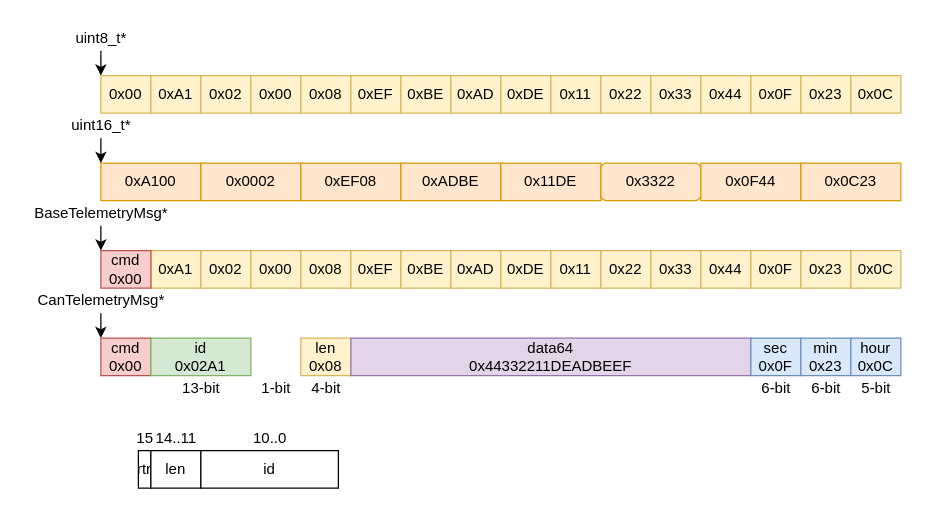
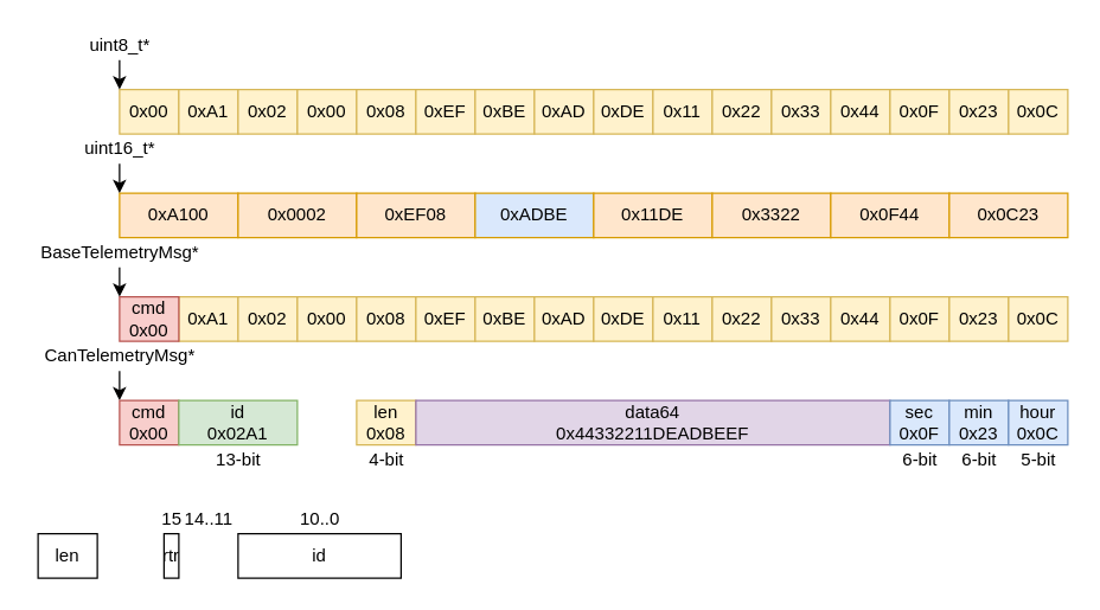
  <mxCell id="0" />
  <mxCell id="1" parent="0" />
  <mxCell id="2" value="0x00" style="rounded=0;whiteSpace=wrap;html=1;fillColor=#fff2cc;strokeColor=#d6b656;" parent="1" vertex="1"><mxGeometry x="80" y="60" width="40" height="30" as="geometry" /></mxCell>
  <mxCell id="3" value="" style="endArrow=classic;html=1;" parent="1" edge="1"><mxGeometry width="50" height="50" relative="1" as="geometry"><mxPoint x="80" y="40" as="sourcePoint" /><mxPoint x="80" y="60" as="targetPoint" /></mxGeometry></mxCell>
  <mxCell id="4" value="uint8_t*" style="text;html=1;align=center;verticalAlign=middle;resizable=0;points=[];;autosize=1;" parent="1" vertex="1"><mxGeometry x="50" y="20" width="60" height="20" as="geometry" /></mxCell>
  <mxCell id="5" value="0xA100" style="rounded=0;whiteSpace=wrap;html=1;fillColor=#ffe6cc;strokeColor=#d79b00;" parent="1" vertex="1"><mxGeometry x="80" y="130" width="80" height="30" as="geometry" /></mxCell>
  <mxCell id="6" value="0x0002" style="rounded=0;whiteSpace=wrap;html=1;fillColor=#ffe6cc;strokeColor=#d79b00;" parent="1" vertex="1"><mxGeometry x="160" y="130" width="80" height="30" as="geometry" /></mxCell>
  <mxCell id="7" value="0xEF08" style="rounded=0;whiteSpace=wrap;html=1;fillColor=#ffe6cc;strokeColor=#d79b00;" parent="1" vertex="1"><mxGeometry x="240" y="130" width="80" height="30" as="geometry" /></mxCell>
- <mxCell id="8" value="0xADBE" style="rounded=0;whiteSpace=wrap;html=1;fillColor=#ffe6cc;strokeColor=#d79b00;" parent="1" vertex="1"><mxGeometry x="320" y="130" width="80" height="30" as="geometry" /></mxCell>
+ <mxCell id="8" value="0xADBE" style="rounded=0;whiteSpace=wrap;html=1;fillColor=#dae8fc;strokeColor=#d79b00;" parent="1" vertex="1"><mxGeometry x="320" y="130" width="80" height="30" as="geometry" /></mxCell>
  <mxCell id="9" value="0x11DE" style="rounded=0;whiteSpace=wrap;html=1;fillColor=#ffe6cc;strokeColor=#d79b00;" parent="1" vertex="1"><mxGeometry x="400" y="130" width="80" height="30" as="geometry" /></mxCell>
- <mxCell id="10" value="0x3322" style="whiteSpace=wrap;html=1;fillColor=#ffe6cc;strokeColor=#d79b00;rounded=1;" parent="1" vertex="1"><mxGeometry x="480" y="130" width="80" height="30" as="geometry" /></mxCell>
+ <mxCell id="10" value="0x3322" style="rounded=0;whiteSpace=wrap;html=1;fillColor=#ffe6cc;strokeColor=#d79b00;" parent="1" vertex="1"><mxGeometry x="480" y="130" width="80" height="30" as="geometry" /></mxCell>
  <mxCell id="11" value="0x0F44" style="rounded=0;whiteSpace=wrap;html=1;fillColor=#ffe6cc;strokeColor=#d79b00;" parent="1" vertex="1"><mxGeometry x="560" y="130" width="80" height="30" as="geometry" /></mxCell>
  <mxCell id="12" value="0x0C23" style="rounded=0;whiteSpace=wrap;html=1;fillColor=#ffe6cc;strokeColor=#d79b00;" parent="1" vertex="1"><mxGeometry x="640" y="130" width="80" height="30" as="geometry" /></mxCell>
  <mxCell id="13" value="" style="endArrow=classic;html=1;" parent="1" edge="1"><mxGeometry width="50" height="50" relative="1" as="geometry"><mxPoint x="80" y="110" as="sourcePoint" /><mxPoint x="80" y="130" as="targetPoint" /></mxGeometry></mxCell>
  <mxCell id="14" value="uint16_t*" style="text;html=1;align=center;verticalAlign=middle;resizable=0;points=[];;autosize=1;" parent="1" vertex="1"><mxGeometry x="50" y="90" width="60" height="20" as="geometry" /></mxCell>
  <mxCell id="15" value="0xA1" style="rounded=0;whiteSpace=wrap;html=1;fillColor=#fff2cc;strokeColor=#d6b656;" parent="1" vertex="1"><mxGeometry x="120" y="200" width="40" height="30" as="geometry" /></mxCell>
  <mxCell id="16" value="0x02" style="rounded=0;whiteSpace=wrap;html=1;fillColor=#fff2cc;strokeColor=#d6b656;" parent="1" vertex="1"><mxGeometry x="160" y="200" width="40" height="30" as="geometry" /></mxCell>
  <mxCell id="17" value="0x00" style="rounded=0;whiteSpace=wrap;html=1;fillColor=#fff2cc;strokeColor=#d6b656;" parent="1" vertex="1"><mxGeometry x="200" y="200" width="40" height="30" as="geometry" /></mxCell>
  <mxCell id="18" value="0x08" style="rounded=0;whiteSpace=wrap;html=1;fillColor=#fff2cc;strokeColor=#d6b656;" parent="1" vertex="1"><mxGeometry x="240" y="200" width="40" height="30" as="geometry" /></mxCell>
  <mxCell id="19" value="0xEF" style="rounded=0;whiteSpace=wrap;html=1;fillColor=#fff2cc;strokeColor=#d6b656;" parent="1" vertex="1"><mxGeometry x="280" y="200" width="40" height="30" as="geometry" /></mxCell>
  <mxCell id="20" value="0xBE" style="rounded=0;whiteSpace=wrap;html=1;fillColor=#fff2cc;strokeColor=#d6b656;" parent="1" vertex="1"><mxGeometry x="320" y="200" width="40" height="30" as="geometry" /></mxCell>
  <mxCell id="21" value="0xAD" style="rounded=0;whiteSpace=wrap;html=1;fillColor=#fff2cc;strokeColor=#d6b656;" parent="1" vertex="1"><mxGeometry x="360" y="200" width="40" height="30" as="geometry" /></mxCell>
  <mxCell id="22" value="0xDE" style="rounded=0;whiteSpace=wrap;html=1;fillColor=#fff2cc;strokeColor=#d6b656;" parent="1" vertex="1"><mxGeometry x="400" y="200" width="40" height="30" as="geometry" /></mxCell>
  <mxCell id="23" value="0x11" style="rounded=0;whiteSpace=wrap;html=1;fillColor=#fff2cc;strokeColor=#d6b656;" parent="1" vertex="1"><mxGeometry x="440" y="200" width="40" height="30" as="geometry" /></mxCell>
  <mxCell id="24" value="0x22" style="rounded=0;whiteSpace=wrap;html=1;fillColor=#fff2cc;strokeColor=#d6b656;" parent="1" vertex="1"><mxGeometry x="480" y="200" width="40" height="30" as="geometry" /></mxCell>
  <mxCell id="25" value="0x33" style="rounded=0;whiteSpace=wrap;html=1;fillColor=#fff2cc;strokeColor=#d6b656;" parent="1" vertex="1"><mxGeometry x="520" y="200" width="40" height="30" as="geometry" /></mxCell>
  <mxCell id="26" value="0x44" style="rounded=0;whiteSpace=wrap;html=1;fillColor=#fff2cc;strokeColor=#d6b656;" parent="1" vertex="1"><mxGeometry x="560" y="200" width="40" height="30" as="geometry" /></mxCell>
  <mxCell id="27" value="0x0F" style="rounded=0;whiteSpace=wrap;html=1;fillColor=#fff2cc;strokeColor=#d6b656;" parent="1" vertex="1"><mxGeometry x="600" y="200" width="40" height="30" as="geometry" /></mxCell>
  <mxCell id="28" value="0x23" style="rounded=0;whiteSpace=wrap;html=1;fillColor=#fff2cc;strokeColor=#d6b656;" parent="1" vertex="1"><mxGeometry x="640" y="200" width="40" height="30" as="geometry" /></mxCell>
  <mxCell id="29" value="0x0C" style="rounded=0;whiteSpace=wrap;html=1;fillColor=#fff2cc;strokeColor=#d6b656;" parent="1" vertex="1"><mxGeometry x="680" y="200" width="40" height="30" as="geometry" /></mxCell>
  <mxCell id="30" value="cmd&lt;br&gt;0x00" style="rounded=0;whiteSpace=wrap;html=1;fillColor=#f8cecc;strokeColor=#b85450;" parent="1" vertex="1"><mxGeometry x="80" y="200" width="40" height="30" as="geometry" /></mxCell>
  <mxCell id="31" value="" style="endArrow=classic;html=1;" parent="1" edge="1"><mxGeometry width="50" height="50" relative="1" as="geometry"><mxPoint x="80" y="180" as="sourcePoint" /><mxPoint x="80" y="200" as="targetPoint" /></mxGeometry></mxCell>
  <mxCell id="32" value="BaseTelemetryMsg*" style="text;html=1;align=center;verticalAlign=middle;resizable=0;points=[];;autosize=1;" parent="1" vertex="1"><mxGeometry y="160" width="120" height="20" as="geometry" x="20" /></mxCell>
  <mxCell id="33" value="" style="endArrow=classic;html=1;" parent="1" edge="1"><mxGeometry width="50" height="50" relative="1" as="geometry"><mxPoint x="80" y="250" as="sourcePoint" /><mxPoint x="80" y="270" as="targetPoint" /></mxGeometry></mxCell>
  <mxCell id="34" value="CanTelemetryMsg*" style="text;html=1;align=center;verticalAlign=middle;resizable=0;points=[];;autosize=1;" parent="1" vertex="1"><mxGeometry y="230" width="120" height="20" as="geometry" x="20" /></mxCell>
  <mxCell id="35" value="cmd&lt;br&gt;0x00" style="rounded=0;whiteSpace=wrap;html=1;fillColor=#f8cecc;strokeColor=#b85450;" parent="1" vertex="1"><mxGeometry x="80" y="270" width="40" height="30" as="geometry" /></mxCell>
  <mxCell id="36" value="id&lt;br&gt;0x02A1" style="rounded=0;whiteSpace=wrap;html=1;fillColor=#d5e8d4;strokeColor=#82b366;" parent="1" vertex="1"><mxGeometry x="120" y="270" width="80" height="30" as="geometry" /></mxCell>
  <mxCell id="37" value="len&lt;br&gt;0x08" style="rounded=0;whiteSpace=wrap;html=1;fillColor=#fff2cc;strokeColor=#d6b656;" parent="1" vertex="1"><mxGeometry x="240" y="270" width="40" height="30" as="geometry" /></mxCell>
  <mxCell id="38" value="data64&lt;br&gt;0x44332211DEADBEEF" style="rounded=0;whiteSpace=wrap;html=1;fillColor=#e1d5e7;strokeColor=#9673a6;" parent="1" vertex="1"><mxGeometry x="280" y="270" width="320" height="30" as="geometry" /></mxCell>
  <mxCell id="39" value="sec&lt;br&gt;0x0F" style="rounded=0;whiteSpace=wrap;html=1;fillColor=#dae8fc;strokeColor=#6c8ebf;" parent="1" vertex="1"><mxGeometry x="600" y="270" width="40" height="30" as="geometry" /></mxCell>
  <mxCell id="40" value="min&lt;br&gt;0x23" style="rounded=0;whiteSpace=wrap;html=1;fillColor=#dae8fc;strokeColor=#6c8ebf;" parent="1" vertex="1"><mxGeometry x="640" y="270" width="40" height="30" as="geometry" /></mxCell>
  <mxCell id="41" value="hour&lt;br&gt;0x0C" style="rounded=0;whiteSpace=wrap;html=1;fillColor=#dae8fc;strokeColor=#6c8ebf;" parent="1" vertex="1"><mxGeometry x="680" y="270" width="40" height="30" as="geometry" /></mxCell>
  <mxCell id="42" value="0xA1" style="rounded=0;whiteSpace=wrap;html=1;fillColor=#fff2cc;strokeColor=#d6b656;" parent="1" vertex="1"><mxGeometry x="120" y="60" width="40" height="30" as="geometry" /></mxCell>
  <mxCell id="43" value="0x02" style="rounded=0;whiteSpace=wrap;html=1;fillColor=#fff2cc;strokeColor=#d6b656;" parent="1" vertex="1"><mxGeometry x="160" y="60" width="40" height="30" as="geometry" /></mxCell>
  <mxCell id="44" value="0x00" style="rounded=0;whiteSpace=wrap;html=1;fillColor=#fff2cc;strokeColor=#d6b656;" parent="1" vertex="1"><mxGeometry x="200" y="60" width="40" height="30" as="geometry" /></mxCell>
  <mxCell id="45" value="0x08" style="rounded=0;whiteSpace=wrap;html=1;fillColor=#fff2cc;strokeColor=#d6b656;" parent="1" vertex="1"><mxGeometry x="240" y="60" width="40" height="30" as="geometry" /></mxCell>
  <mxCell id="46" value="0xEF" style="rounded=0;whiteSpace=wrap;html=1;fillColor=#fff2cc;strokeColor=#d6b656;" parent="1" vertex="1"><mxGeometry x="280" y="60" width="40" height="30" as="geometry" /></mxCell>
  <mxCell id="47" value="0xBE" style="rounded=0;whiteSpace=wrap;html=1;fillColor=#fff2cc;strokeColor=#d6b656;" parent="1" vertex="1"><mxGeometry x="320" y="60" width="40" height="30" as="geometry" /></mxCell>
  <mxCell id="48" value="0xAD" style="rounded=0;whiteSpace=wrap;html=1;fillColor=#fff2cc;strokeColor=#d6b656;" parent="1" vertex="1"><mxGeometry x="360" y="60" width="40" height="30" as="geometry" /></mxCell>
  <mxCell id="49" value="0xDE" style="rounded=0;whiteSpace=wrap;html=1;fillColor=#fff2cc;strokeColor=#d6b656;" parent="1" vertex="1"><mxGeometry x="400" y="60" width="40" height="30" as="geometry" /></mxCell>
  <mxCell id="50" value="0x11" style="rounded=0;whiteSpace=wrap;html=1;fillColor=#fff2cc;strokeColor=#d6b656;" parent="1" vertex="1"><mxGeometry x="440" y="60" width="40" height="30" as="geometry" /></mxCell>
  <mxCell id="51" value="0x22" style="rounded=0;whiteSpace=wrap;html=1;fillColor=#fff2cc;strokeColor=#d6b656;" parent="1" vertex="1"><mxGeometry x="480" y="60" width="40" height="30" as="geometry" /></mxCell>
  <mxCell id="52" value="0x33" style="rounded=0;whiteSpace=wrap;html=1;fillColor=#fff2cc;strokeColor=#d6b656;" parent="1" vertex="1"><mxGeometry x="520" y="60" width="40" height="30" as="geometry" /></mxCell>
  <mxCell id="53" value="0x44" style="rounded=0;whiteSpace=wrap;html=1;fillColor=#fff2cc;strokeColor=#d6b656;" parent="1" vertex="1"><mxGeometry x="560" y="60" width="40" height="30" as="geometry" /></mxCell>
  <mxCell id="54" value="0x0F" style="rounded=0;whiteSpace=wrap;html=1;fillColor=#fff2cc;strokeColor=#d6b656;" parent="1" vertex="1"><mxGeometry x="600" y="60" width="40" height="30" as="geometry" /></mxCell>
  <mxCell id="55" value="0x23" style="rounded=0;whiteSpace=wrap;html=1;fillColor=#fff2cc;strokeColor=#d6b656;" parent="1" vertex="1"><mxGeometry x="640" y="60" width="40" height="30" as="geometry" /></mxCell>
  <mxCell id="56" value="0x0C" style="rounded=0;whiteSpace=wrap;html=1;fillColor=#fff2cc;strokeColor=#d6b656;" parent="1" vertex="1"><mxGeometry x="680" y="60" width="40" height="30" as="geometry" /></mxCell>
  <mxCell id="57" value="rtr" style="rounded=0;whiteSpace=wrap;html=1;" parent="1" vertex="1"><mxGeometry x="110" y="360" width="10" height="30" as="geometry" /></mxCell>
  <mxCell id="58" value="15" style="text;html=1;align=center;verticalAlign=middle;resizable=0;points=[];;autosize=1;" parent="1" vertex="1"><mxGeometry x="100" y="340" width="30" height="20" as="geometry" /></mxCell>
- <mxCell id="59" value="len" style="rounded=0;whiteSpace=wrap;html=1;" parent="1" vertex="1"><mxGeometry x="120" y="360" width="40" height="30" as="geometry" /></mxCell>
+ <mxCell id="59" value="len" style="rounded=0;whiteSpace=wrap;html=1;" parent="1" vertex="1"><mxGeometry x="25" y="360" width="40" height="30" as="geometry" /></mxCell>
  <mxCell id="60" value="14..11" style="text;html=1;align=center;verticalAlign=middle;resizable=0;points=[];;autosize=1;" parent="1" vertex="1"><mxGeometry x="115" y="340" width="50" height="20" as="geometry" /></mxCell>
  <mxCell id="61" value="id" style="rounded=0;whiteSpace=wrap;html=1;" parent="1" vertex="1"><mxGeometry x="160" y="360" width="110" height="30" as="geometry" /></mxCell>
  <mxCell id="62" value="10..0" style="text;html=1;align=center;verticalAlign=middle;resizable=0;points=[];;autosize=1;" parent="1" vertex="1"><mxGeometry x="195" y="340" width="40" height="20" as="geometry" /></mxCell>
  <mxCell id="63" value="6-bit" style="text;html=1;align=center;verticalAlign=middle;resizable=0;points=[];;autosize=1;" vertex="1" parent="1"><mxGeometry x="600" y="300" width="40" height="20" as="geometry" /></mxCell>
  <mxCell id="64" value="6-bit" style="text;html=1;align=center;verticalAlign=middle;resizable=0;points=[];;autosize=1;" vertex="1" parent="1"><mxGeometry x="640" y="300" width="40" height="20" as="geometry" /></mxCell>
  <mxCell id="65" value="5-bit" style="text;html=1;align=center;verticalAlign=middle;resizable=0;points=[];;autosize=1;" vertex="1" parent="1"><mxGeometry x="680" y="300" width="40" height="20" as="geometry" /></mxCell>
- <mxCell id="66" value="1-bit" style="text;html=1;align=center;verticalAlign=middle;resizable=0;points=[];;autosize=1;" vertex="1" parent="1"><mxGeometry x="200" y="300" width="40" height="20" as="geometry" /></mxCell>
  <mxCell id="67" value="4-bit" style="text;html=1;align=center;verticalAlign=middle;resizable=0;points=[];;autosize=1;" vertex="1" parent="1"><mxGeometry x="240" y="300" width="40" height="20" as="geometry" /></mxCell>
  <mxCell id="68" value="13-bit" style="text;html=1;align=center;verticalAlign=middle;resizable=0;points=[];;autosize=1;" vertex="1" parent="1"><mxGeometry x="140" y="300" width="40" height="20" as="geometry" /></mxCell>
